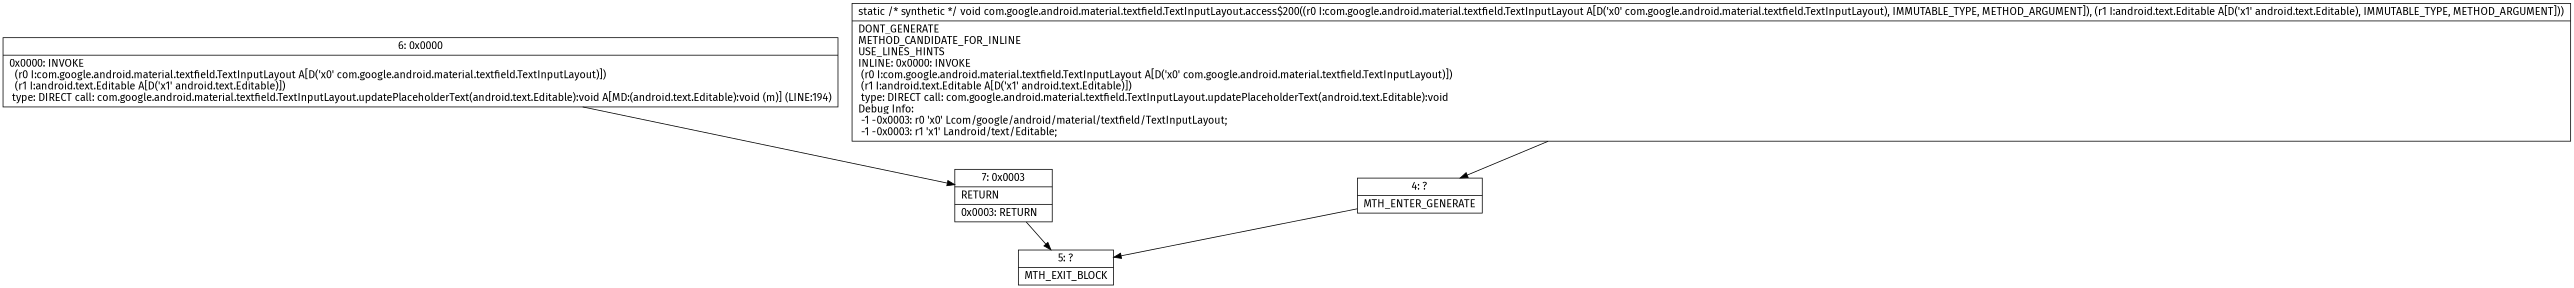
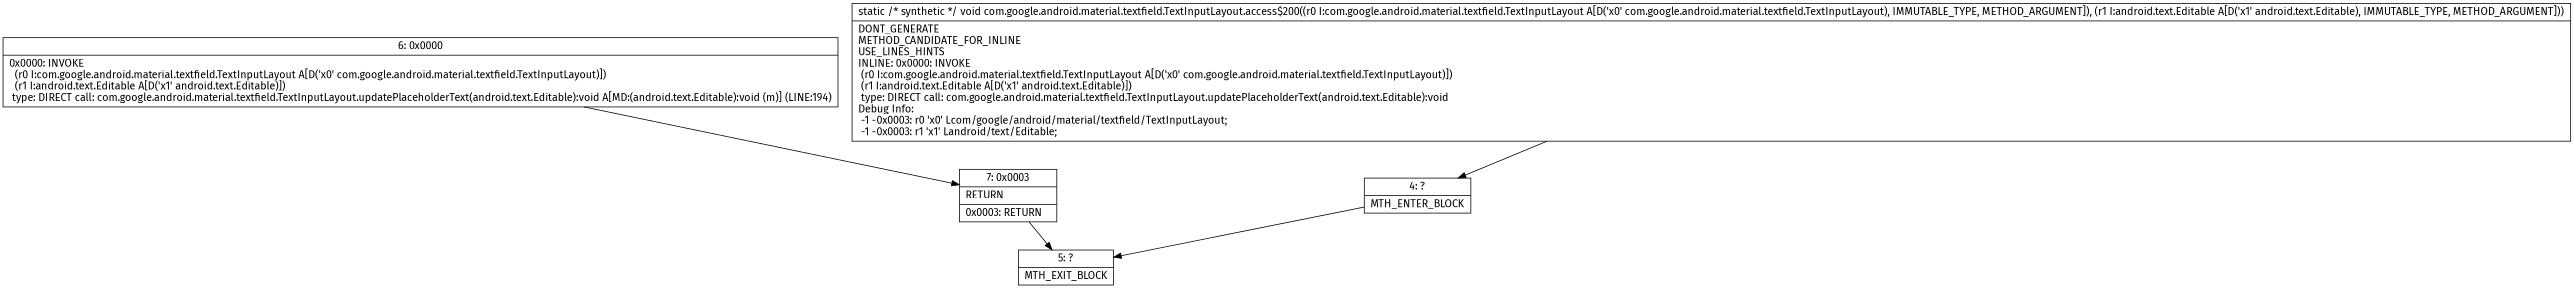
  digraph {
    fontname="Fira Sans"
    node [fontname="Fira Sans" shape=record]
    edge [fontname="Fira Sans"]
-   n1 [label="{4\:\ ?|MTH_ENTER_GENERATE\l}"]
+   n1 [label="{4\:\ ?|MTH_ENTER_BLOCK\l}"]
    n2 [label="{5\:\ ?|MTH_EXIT_BLOCK\l}"]
    n3 [label="{6\:\ 0x0000|0x0000: INVOKE  \l  (r0 I:com.google.android.material.textfield.TextInputLayout A[D('x0' com.google.android.material.textfield.TextInputLayout)])\l  (r1 I:android.text.Editable A[D('x1' android.text.Editable)])\l type: DIRECT call: com.google.android.material.textfield.TextInputLayout.updatePlaceholderText(android.text.Editable):void A[MD:(android.text.Editable):void (m)] (LINE:194)\l}"]
    n4 [label="{7\:\ 0x0003|RETURN\l|0x0003: RETURN   \l}"]
    n5 [label="{static \/* synthetic *\/ void com.google.android.material.textfield.TextInputLayout.access$200((r0 I:com.google.android.material.textfield.TextInputLayout A[D('x0' com.google.android.material.textfield.TextInputLayout), IMMUTABLE_TYPE, METHOD_ARGUMENT]), (r1 I:android.text.Editable A[D('x1' android.text.Editable), IMMUTABLE_TYPE, METHOD_ARGUMENT]))  | DONT_GENERATE\lMETHOD_CANDIDATE_FOR_INLINE\lUSE_LINES_HINTS\lINLINE: 0x0000: INVOKE  \l  (r0 I:com.google.android.material.textfield.TextInputLayout A[D('x0' com.google.android.material.textfield.TextInputLayout)])\l  (r1 I:android.text.Editable A[D('x1' android.text.Editable)])\l type: DIRECT call: com.google.android.material.textfield.TextInputLayout.updatePlaceholderText(android.text.Editable):void\lDebug Info:\l  \-1 \-0x0003: r0 'x0' Lcom\/google\/android\/material\/textfield\/TextInputLayout;\l  \-1 \-0x0003: r1 'x1' Landroid\/text\/Editable;\l}"]
    n1 -> n2
    n3 -> n4
    n4 -> n2
    n5 -> n1
  }
